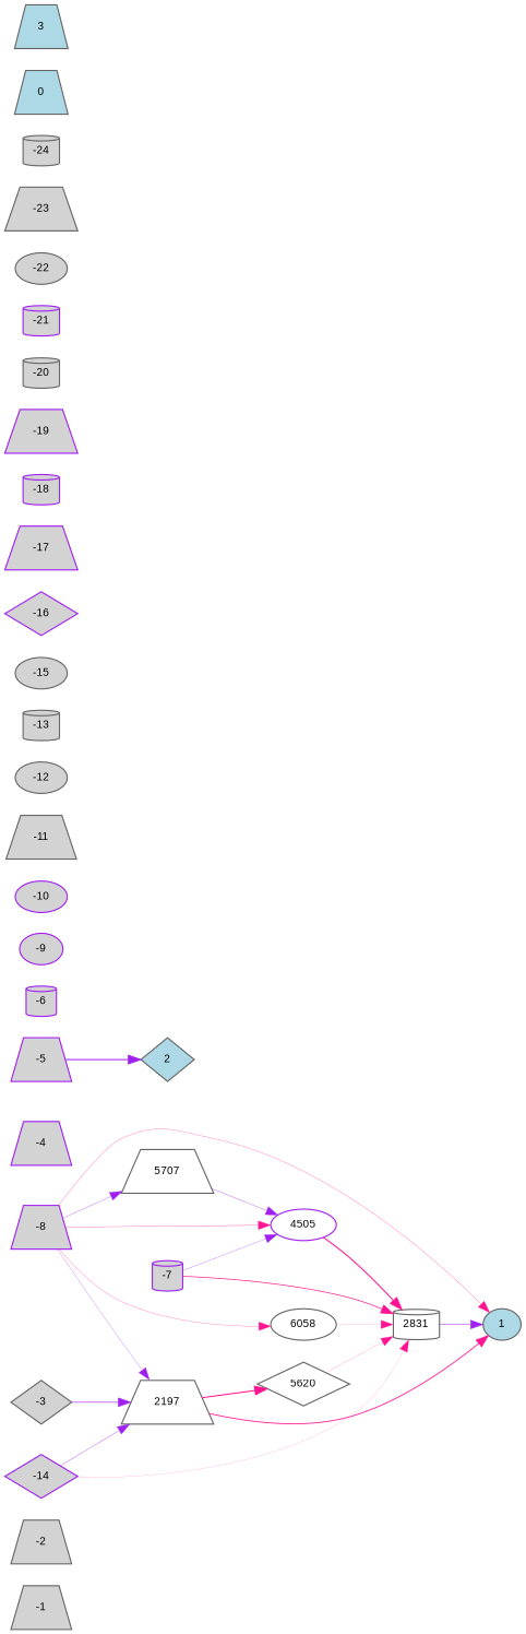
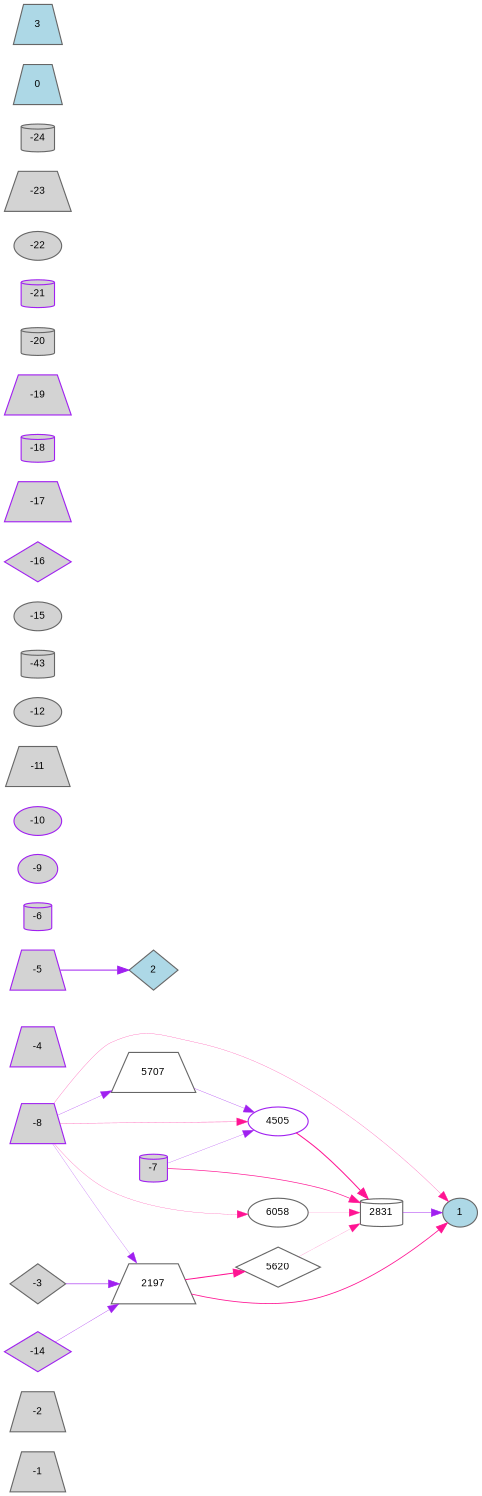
  digraph {
    fontname="Liberation Sans"
    rankdir=LR
    node [color=gray40 fillcolor=lightgray fontname="Liberation Sans" fontsize=9 shape=trapezium style=filled]
    edge [color=deeppink fontname="Liberation Sans" style=solid]
    -1 [height=0.2 width=0.2]
    -2 [height=0.2 width=0.2]
    -3 [height=0.2 shape=diamond width=0.2]
    2197 [fillcolor=white height=0.2 width=0.2]
    1 [fillcolor=lightblue height=0.2 shape=ellipse width=0.2]
    5620 [fillcolor=white height=0.2 shape=diamond width=0.2]
    -4 [color=purple height=0.2 width=0.2]
    -5 [color=purple height=0.2 width=0.2]
    2 [fillcolor=lightblue height=0.2 shape=diamond width=0.2]
    -6 [color=purple height=0.2 shape=cylinder width=0.2]
    -7 [color=purple height=0.2 shape=cylinder width=0.2]
    2831 [fillcolor=white height=0.2 shape=cylinder width=0.2]
    4505 [color=purple fillcolor=white height=0.2 shape=ellipse width=0.2]
    -8 [color=purple height=0.2 width=0.2]
    6058 [fillcolor=white height=0.2 shape=ellipse width=0.2]
    5707 [fillcolor=white height=0.2 width=0.2]
    -9 [color=purple height=0.2 shape=ellipse width=0.2]
    -10 [color=purple height=0.2 shape=ellipse width=0.2]
    -11 [height=0.2 width=0.2]
    -12 [height=0.2 shape=ellipse width=0.2]
-   -13 [height=0.2 shape=cylinder width=0.2]
+   -13 [height=0.2 shape=cylinder width=0.2 label=-43]
    -14 [color=purple height=0.2 shape=diamond width=0.2]
    -15 [height=0.2 shape=ellipse width=0.2]
    -16 [color=purple height=0.2 shape=diamond width=0.2]
    -17 [color=purple height=0.2 width=0.2]
    -18 [color=purple height=0.2 shape=cylinder width=0.2]
    -19 [color=purple height=0.2 width=0.2]
    -20 [height=0.2 shape=cylinder width=0.2]
    -21 [color=purple height=0.2 shape=cylinder width=0.2]
    -22 [height=0.2 shape=ellipse width=0.2]
    -23 [height=0.2 width=0.2]
    -24 [height=0.2 shape=cylinder width=0.2]
    0 [fillcolor=lightblue height=0.2 width=0.2]
    3 [fillcolor=lightblue height=0.2 width=0.2]
    -3 -> 2197 [color=purple penwidth=0.5639565664879546]
    2197 -> 1 [penwidth=0.7372419958417885]
    2197 -> 5620 [penwidth=0.9092815100446839]
    5620 -> 2831 [penwidth=0.13702135657027045]
    -5 -> 2 [color=purple penwidth=0.9017739336183558]
    -7 -> 2831 [penwidth=0.6082208279225162]
    -7 -> 4505 [color=purple penwidth=0.22328268883138636]
    2831 -> 1 [color=purple penwidth=0.43961882320070444]
    4505 -> 2831 [penwidth=0.9123429125401479]
    -8 -> 2197 [color=purple penwidth=0.1970673680319454]
    -8 -> 1 [penwidth=0.21646511195578544]
    -8 -> 4505 [penwidth=0.2551057927337601]
    -8 -> 6058 [penwidth=0.1970931565416817]
    -8 -> 5707 [color=purple penwidth=0.25649004003303866]
    6058 -> 2831 [penwidth=0.12695326858074804]
    5707 -> 4505 [color=purple penwidth=0.26706040878111736]
    -14 -> 2197 [color=purple penwidth=0.2864041867906584]
-   -14 -> 2831 [penwidth=0.10188184284066112]
  }
